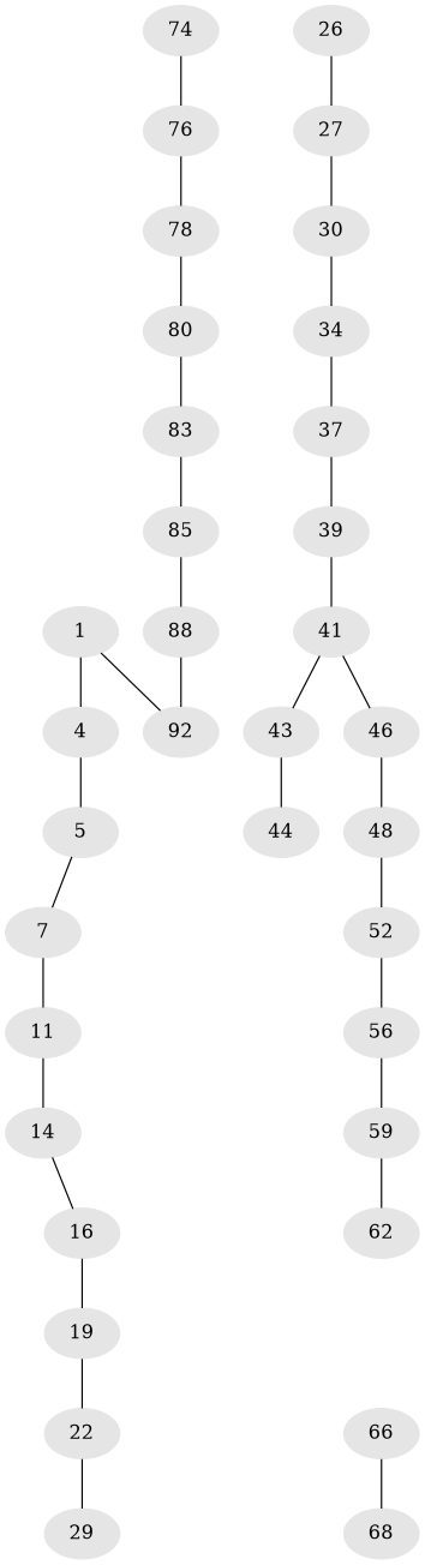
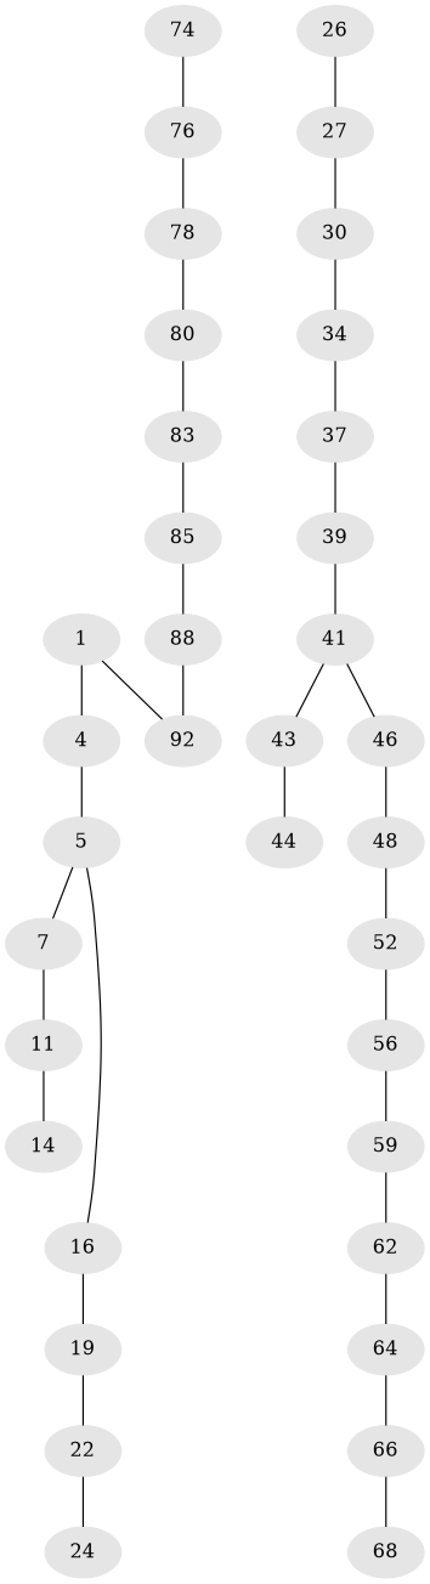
  graph {
    node [color=gray90 style=filled]
    1 [super="+2"]
    4
    92 [super="+93"]
    5 [super="+6"]
    7 [super="+8"]
    11 [super="+12"]
    14 [super="+15"]
    16 [super="+17"]
    19 [super="+20"]
    22 [super="+23"]
-   24 [super="+25" label=29]
+   24 [super="+25"]
    26 [super="+27"]
    n13 [label=27 super="+29"]
    30 [super="+31"]
    34 [super="+35"]
    37 [super="+38"]
    39 [super="+40"]
    41 [super="+42"]
    43
    46 [super="+47"]
    44 [super="+45"]
    48 [super="+49"]
    52 [super="+53"]
    56 [super="+57"]
    59 [super="+60"]
    62 [super="+63"]
+   64 [super="+65"]
    66 [super="+67"]
    68 [super="+69"]
    74 [super="+75"]
    76 [super="+77"]
    78 [super="+79"]
    80 [super="+81"]
    83 [super="+84"]
    85 [super="+86"]
    88 [super="+89"]
    1 -- 4
    1 -- 92
    4 -- 5
    5 -- 7
    7 -- 11
    11 -- 14
-   14 -- 16
+   5 -- 16
    16 -- 19
    19 -- 22
    22 -- 24
    26 -- n13
    n13 -- 30
    30 -- 34
    34 -- 37
    37 -- 39
    39 -- 41
    41 -- 43
    41 -- 46
    43 -- 44
    46 -- 48
    48 -- 52
    52 -- 56
    56 -- 59
    59 -- 62
+   62 -- 64
+   64 -- 66
    66 -- 68
    74 -- 76
    76 -- 78
    78 -- 80
    80 -- 83
    83 -- 85
    85 -- 88
    88 -- 92
  }
